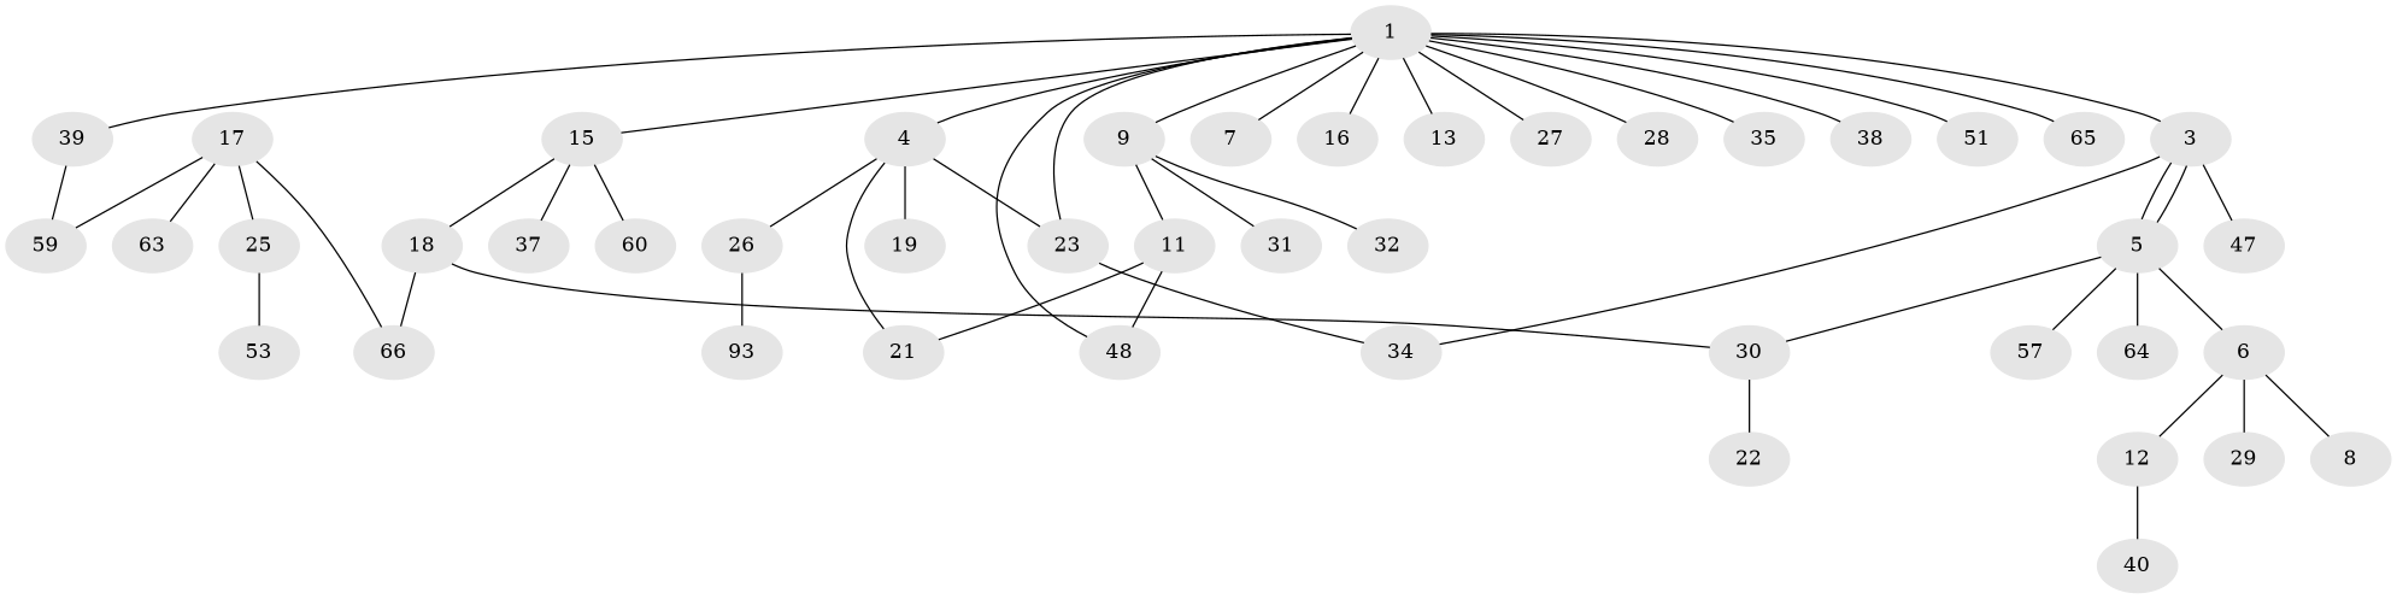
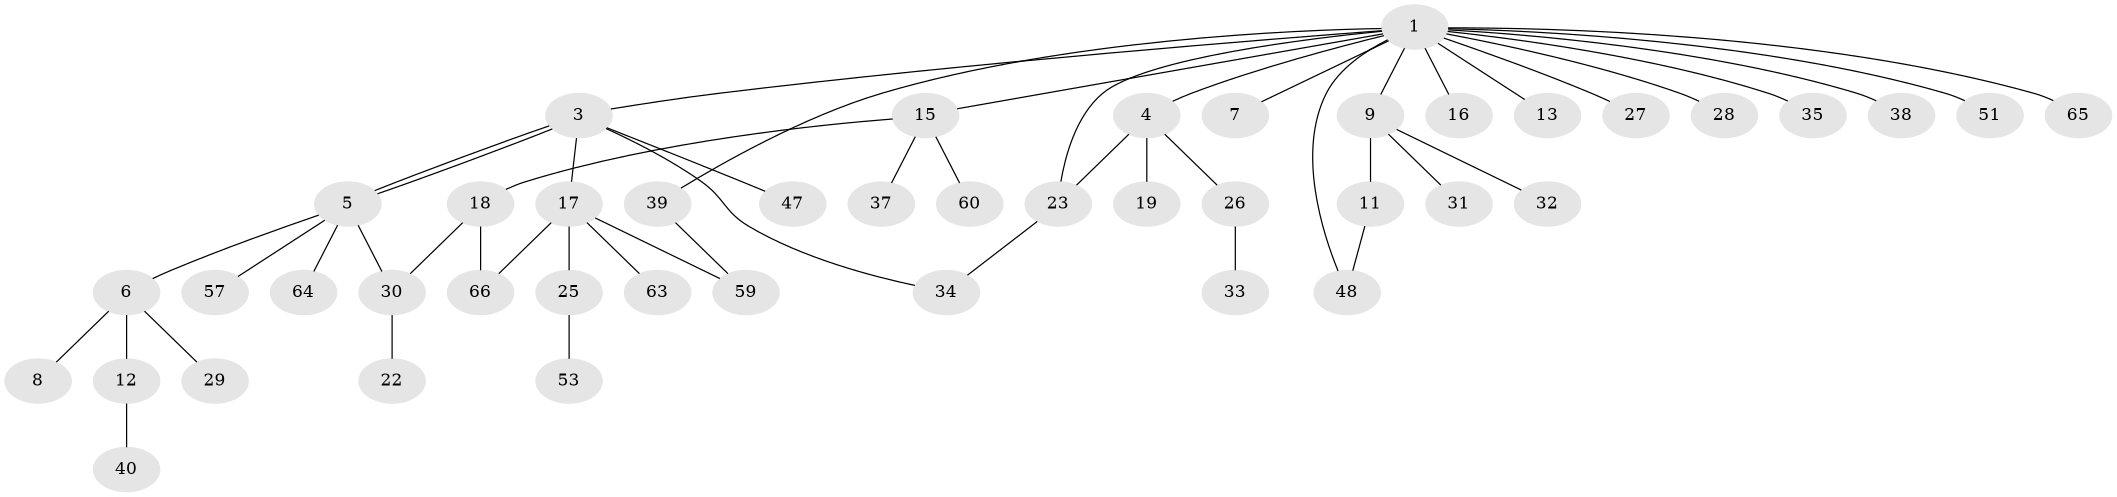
  graph {
    node [color=gray90 style=filled]
    1 [super="+2"]
    3 [super="+24"]
    4 [super="+44"]
    7 [super="+42"]
    9 [super="+30"]
    n6 [label=16]
    13
    15 [super="+54"]
    23 [super="+36"]
    27
    28
    35 [super="+55"]
    38
    39
    48 [super="+52"]
    51
    65
    5 [super="+19"]
    17 [super="+62"]
    34
    47
    n22 [label=19]
-   21 [super="+58"]
    26 [super="+45"]
    11 [super="+16"]
    31
    32
    18 [super="+43"]
    37
    60
    59 [super="+61"]
    6 [super="+46"]
    n33 [label=30]
    57
    64
    25 [super="+50"]
    63
    66
-   33 [super="+41" label=93]
+   33 [super="+41"]
    8 [super="+49"]
    12
    29
    22
    40
    53 [super="+56"]
    1 -- 3
    1 -- 4
    1 -- 7
    1 -- 9
    1 -- n6
    1 -- 13
    1 -- 15
    1 -- 23
    1 -- 27
    1 -- 28
    1 -- 35
    1 -- 38
    1 -- 39
    1 -- 48
    1 -- 51
    1 -- 65
    3 -- 5
    3 -- 5
+   3 -- 17
    3 -- 34
    3 -- 47
    4 -- 23
    4 -- n22
-   4 -- 21
    4 -- 26
    9 -- 11
    9 -- 31
    9 -- 32
    15 -- 18
    15 -- 37
    15 -- 60
    23 -- 34
    39 -- 59
    5 -- 6
    5 -- n33
    5 -- 57
    5 -- 64
    17 -- 59
    17 -- 25
    17 -- 63
    17 -- 66
    26 -- 33
    11 -- 48
-   11 -- 21
    18 -- n33
    18 -- 66
    6 -- 8
    6 -- 12
    6 -- 29
    n33 -- 22
    25 -- 53
    12 -- 40
  }
